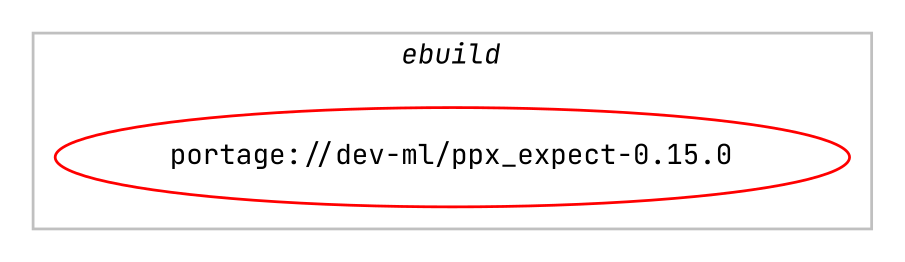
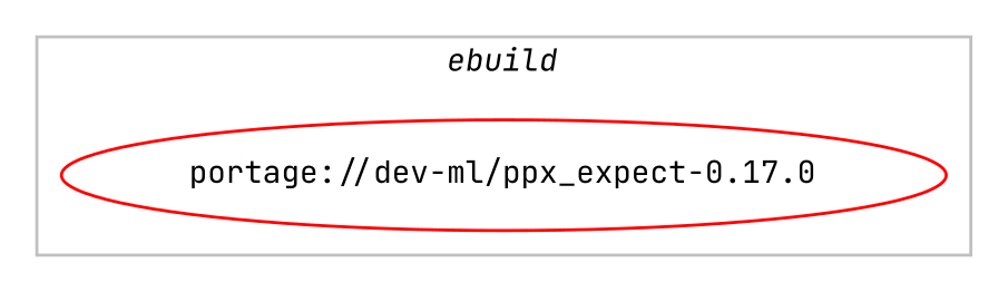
  digraph {
    compound=true
    concentrate=true
    fontname="JetBrains Mono"
    fontsize=10
    newrank=true
    rankdir=LR
    ranksep=1.5
-   n1 [color=red fontname="JetBrains Mono" fontsize=10 label="portage://dev-ml/ppx_expect-0.15.0" width=4]
+   n1 [color=red fontname="JetBrains Mono" fontsize=10 label="portage://dev-ml/ppx_expect-0.17.0" width=4]
    subgraph cluster_1 {
      color=gray
      label=<<i>ebuild</i>>
      n1
    }
    subgraph cluster_2 {
      color=gray
      label=<<i>dependencies</i>>
      subgraph cluster_3 {
        color=gray
        fillcolor="#eeeeee"
        label=<<i>compile</i>>
        style=filled
      }
      subgraph cluster_4 {
        color=gray
        fillcolor="#eeeeee"
        label=<<i>compile and run</i>>
        style=filled
      }
      subgraph cluster_5 {
        color=gray
        fillcolor="#eeeeee"
        label=<<i>run</i>>
        style=filled
      }
    }
    subgraph cluster_6 {
      color=gray
      label=<<i>candidates</i>>
      rank=same
    }
  }
